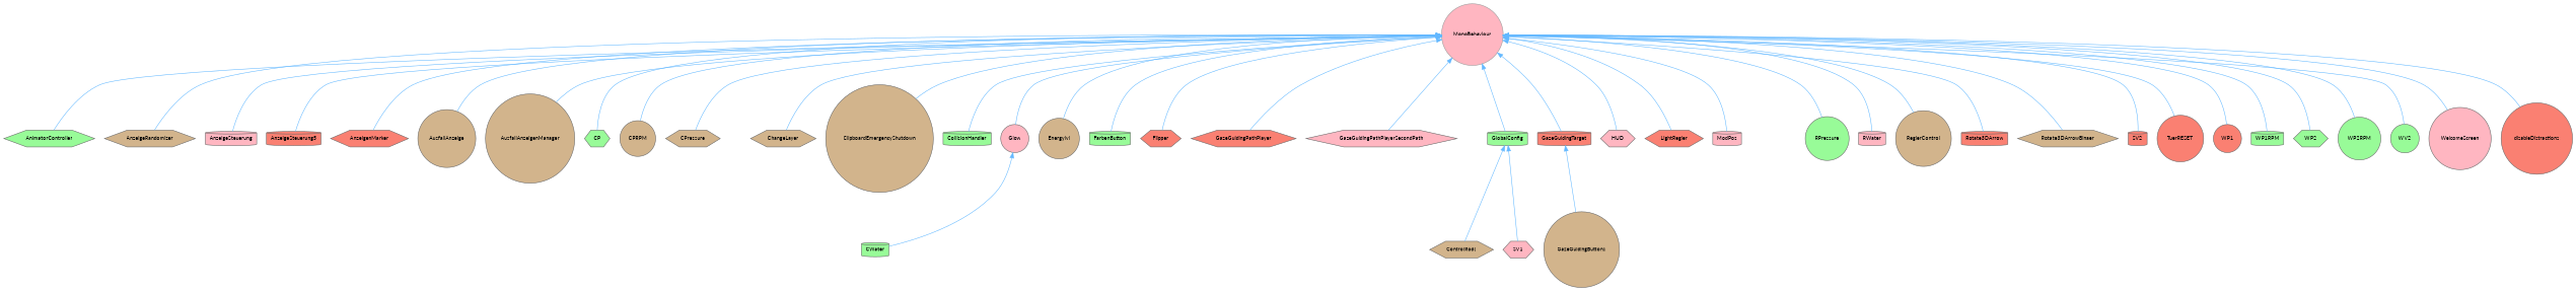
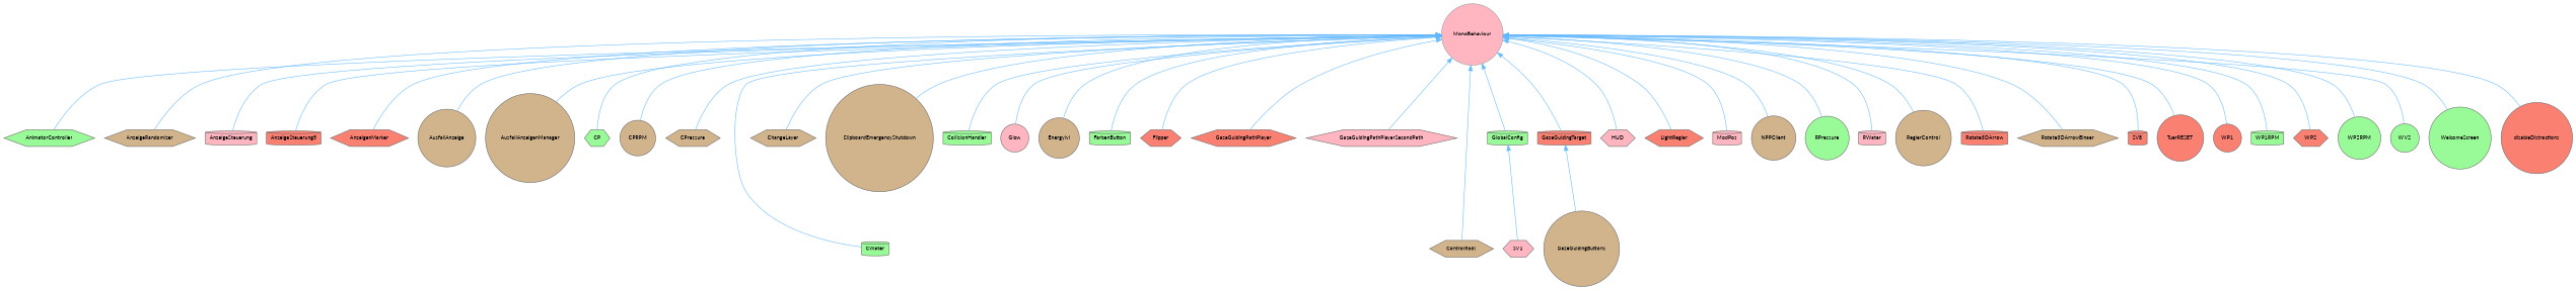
  digraph {
    fontname=Lato
    rankdir=TB
    node [color=grey40 fillcolor=tan fontname=Lato fontsize=10 shape=circle style=filled]
    edge [color=steelblue1 dir=back fontname=Lato fontsize=10 labelfontname=Helvetica labelfontsize=10 style=solid]
    n1 [color=grey60 fillcolor=lightpink height=0.2 label=MonoBehaviour width=0.4]
    n2 [fillcolor=palegreen height=0.2 label=AnimatorController shape=hexagon width=0.4]
    n3 [height=0.2 label=AnzeigeRandomizer shape=hexagon width=0.4]
    n4 [fillcolor=lightpink height=0.2 label=AnzeigeSteuerung shape=cylinder width=0.4]
    n5 [fillcolor=salmon height=0.2 label=AnzeigeSteuerung5 shape=cylinder width=0.4]
    n6 [fillcolor=salmon height=0.2 label=AnzeigenMarker shape=hexagon width=0.4]
    n7 [height=0.2 label=AusfallAnzeige width=0.4]
    n8 [height=0.2 label=AusfallAnzeigenManager width=0.4]
    n9 [fillcolor=palegreen height=0.2 label=CP shape=hexagon width=0.4]
    n10 [height=0.2 label=CPRPM width=0.4]
    n11 [height=0.2 label=CPressure shape=hexagon width=0.4]
    n12 [fillcolor=palegreen height=0.2 label=CWater shape=cylinder width=0.4]
    n13 [height=0.2 label=ChangeLayer shape=hexagon width=0.4]
    n14 [height=0.2 label=ClipboardEmergencyShutdown width=0.4]
    n15 [fillcolor=palegreen height=0.2 label=CollisionHandler shape=cylinder width=0.4]
    n16 [height=0.2 label=ControlRods shape=hexagon width=0.4]
    n17 [height=0.2 label=Energylvl width=0.4]
    n18 [fillcolor=palegreen height=0.2 label=FarbenButton shape=cylinder width=0.4]
    n19 [fillcolor=salmon height=0.2 label=Flipper shape=hexagon width=0.4]
    n20 [fillcolor=salmon height=0.2 label=GazeGuidingPathPlayer shape=hexagon width=0.4]
    n21 [fillcolor=lightpink height=0.2 label=GazeGuidingPathPlayerSecondPath shape=hexagon width=0.4]
    n22 [fillcolor=salmon height=0.2 label=GazeGuidingTarget shape=cylinder width=0.4]
    n23 [fillcolor=palegreen height=0.2 label=GlobalConfig shape=cylinder width=0.4]
    n24 [fillcolor=lightpink height=0.2 label=Glow width=0.4]
    n25 [fillcolor=lightpink height=0.2 label=HUD shape=hexagon width=0.4]
    n26 [fillcolor=salmon height=0.2 label=LightRegler shape=hexagon width=0.4]
    n27 [fillcolor=lightpink height=0.2 label=ModPos shape=cylinder width=0.4]
+   n28 [height=0.2 label=NPPClient width=0.4]
    n29 [fillcolor=palegreen height=0.2 label=RPressure width=0.4]
    n30 [fillcolor=lightpink height=0.2 label=RWater shape=cylinder width=0.4]
    n31 [height=0.2 label=ReglerControl width=0.4]
    n32 [fillcolor=salmon height=0.2 label=Rotate3DArrow shape=cylinder width=0.4]
    n33 [height=0.2 label=Rotate3DArrowBinaer shape=hexagon width=0.4]
-   n34 [fillcolor=salmon height=0.2 label=SV2 shape=cylinder width=0.4]
+   n34 [fillcolor=salmon height=0.2 label=SV8 shape=cylinder width=0.4]
    n35 [fillcolor=salmon height=0.2 label=TuerRESET width=0.4]
    n36 [fillcolor=salmon height=0.2 label=WP1 width=0.4]
    n37 [fillcolor=palegreen height=0.2 label=WP1RPM shape=cylinder width=0.4]
-   n38 [fillcolor=palegreen height=0.2 label=WP2 shape=hexagon width=0.4]
+   n38 [fillcolor=salmon height=0.2 label=WP2 shape=hexagon width=0.4]
    n39 [fillcolor=palegreen height=0.2 label=WP2RPM width=0.4]
    n40 [fillcolor=palegreen height=0.2 label=WV2 width=0.4]
-   n41 [fillcolor=lightpink height=0.2 label=WelcomeScreen width=0.4]
+   n41 [fillcolor=palegreen height=0.2 label=WelcomeScreen width=0.4]
    n42 [fillcolor=salmon height=0.2 label=disableDistractions width=0.4]
    n43 [height=0.2 label=GazeGuidingButtons width=0.4]
    n44 [fillcolor=lightpink height=0.2 label=SV1 shape=hexagon width=0.4]
    n1 -> n2
    n1 -> n3
    n1 -> n4
    n1 -> n5
    n1 -> n6
    n1 -> n7
    n1 -> n8
    n1 -> n9
    n1 -> n10
    n1 -> n11
-   n24 -> n12
+   n1 -> n12
    n1 -> n13
    n1 -> n14
    n1 -> n15
-   n23 -> n16
+   n1 -> n16
    n1 -> n17
    n1 -> n18
    n1 -> n19
    n1 -> n20
    n1 -> n21
    n1 -> n22
    n1 -> n23
    n1 -> n24
    n1 -> n25
    n1 -> n26
    n1 -> n27
+   n1 -> n28
    n1 -> n29
    n1 -> n30
    n1 -> n31
    n1 -> n32
    n1 -> n33
    n1 -> n34
    n1 -> n35
    n1 -> n36
    n1 -> n37
    n1 -> n38
    n1 -> n39
    n1 -> n40
    n1 -> n41
    n1 -> n42
    n22 -> n43
    n23 -> n44
  }
